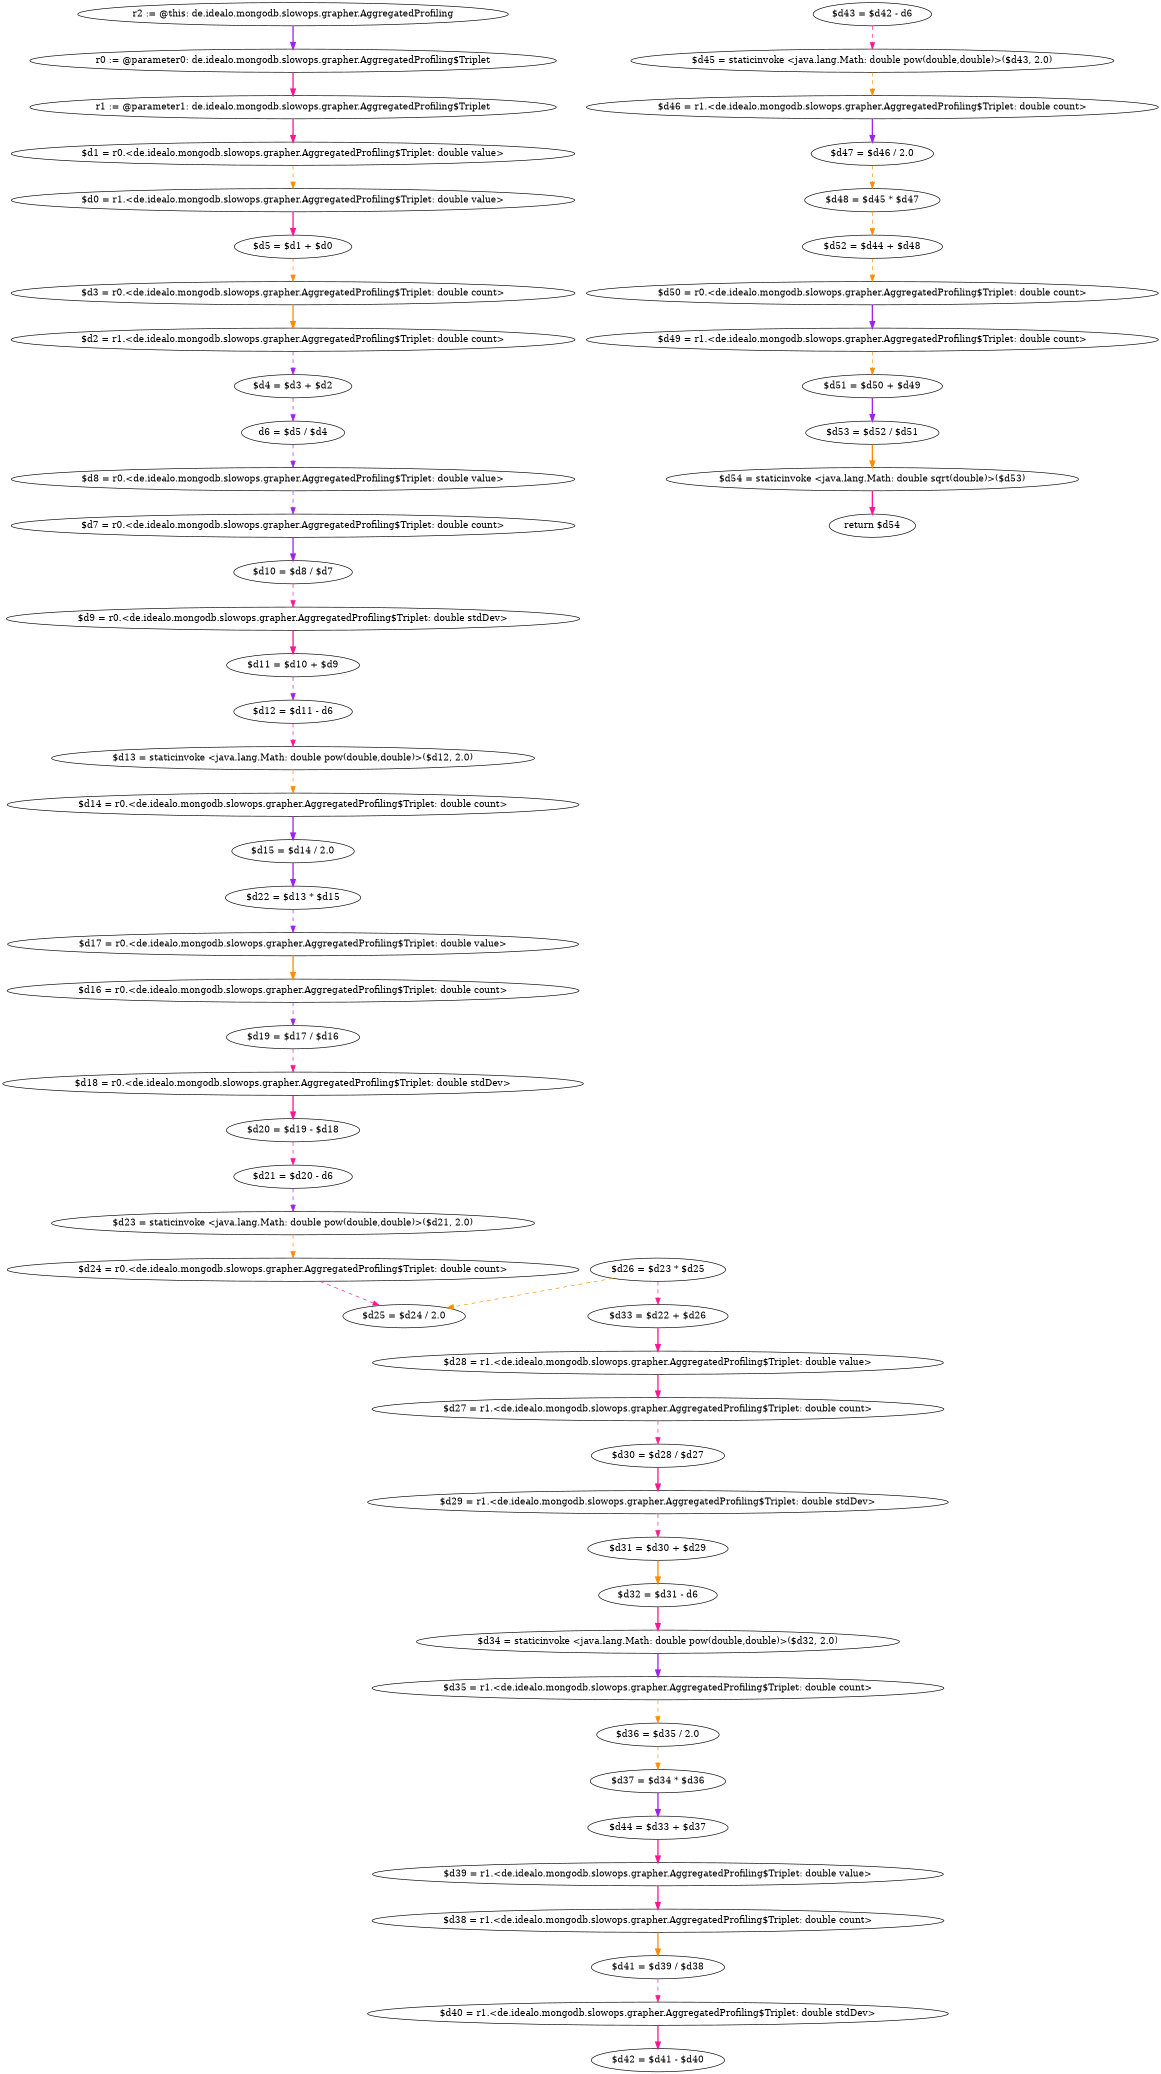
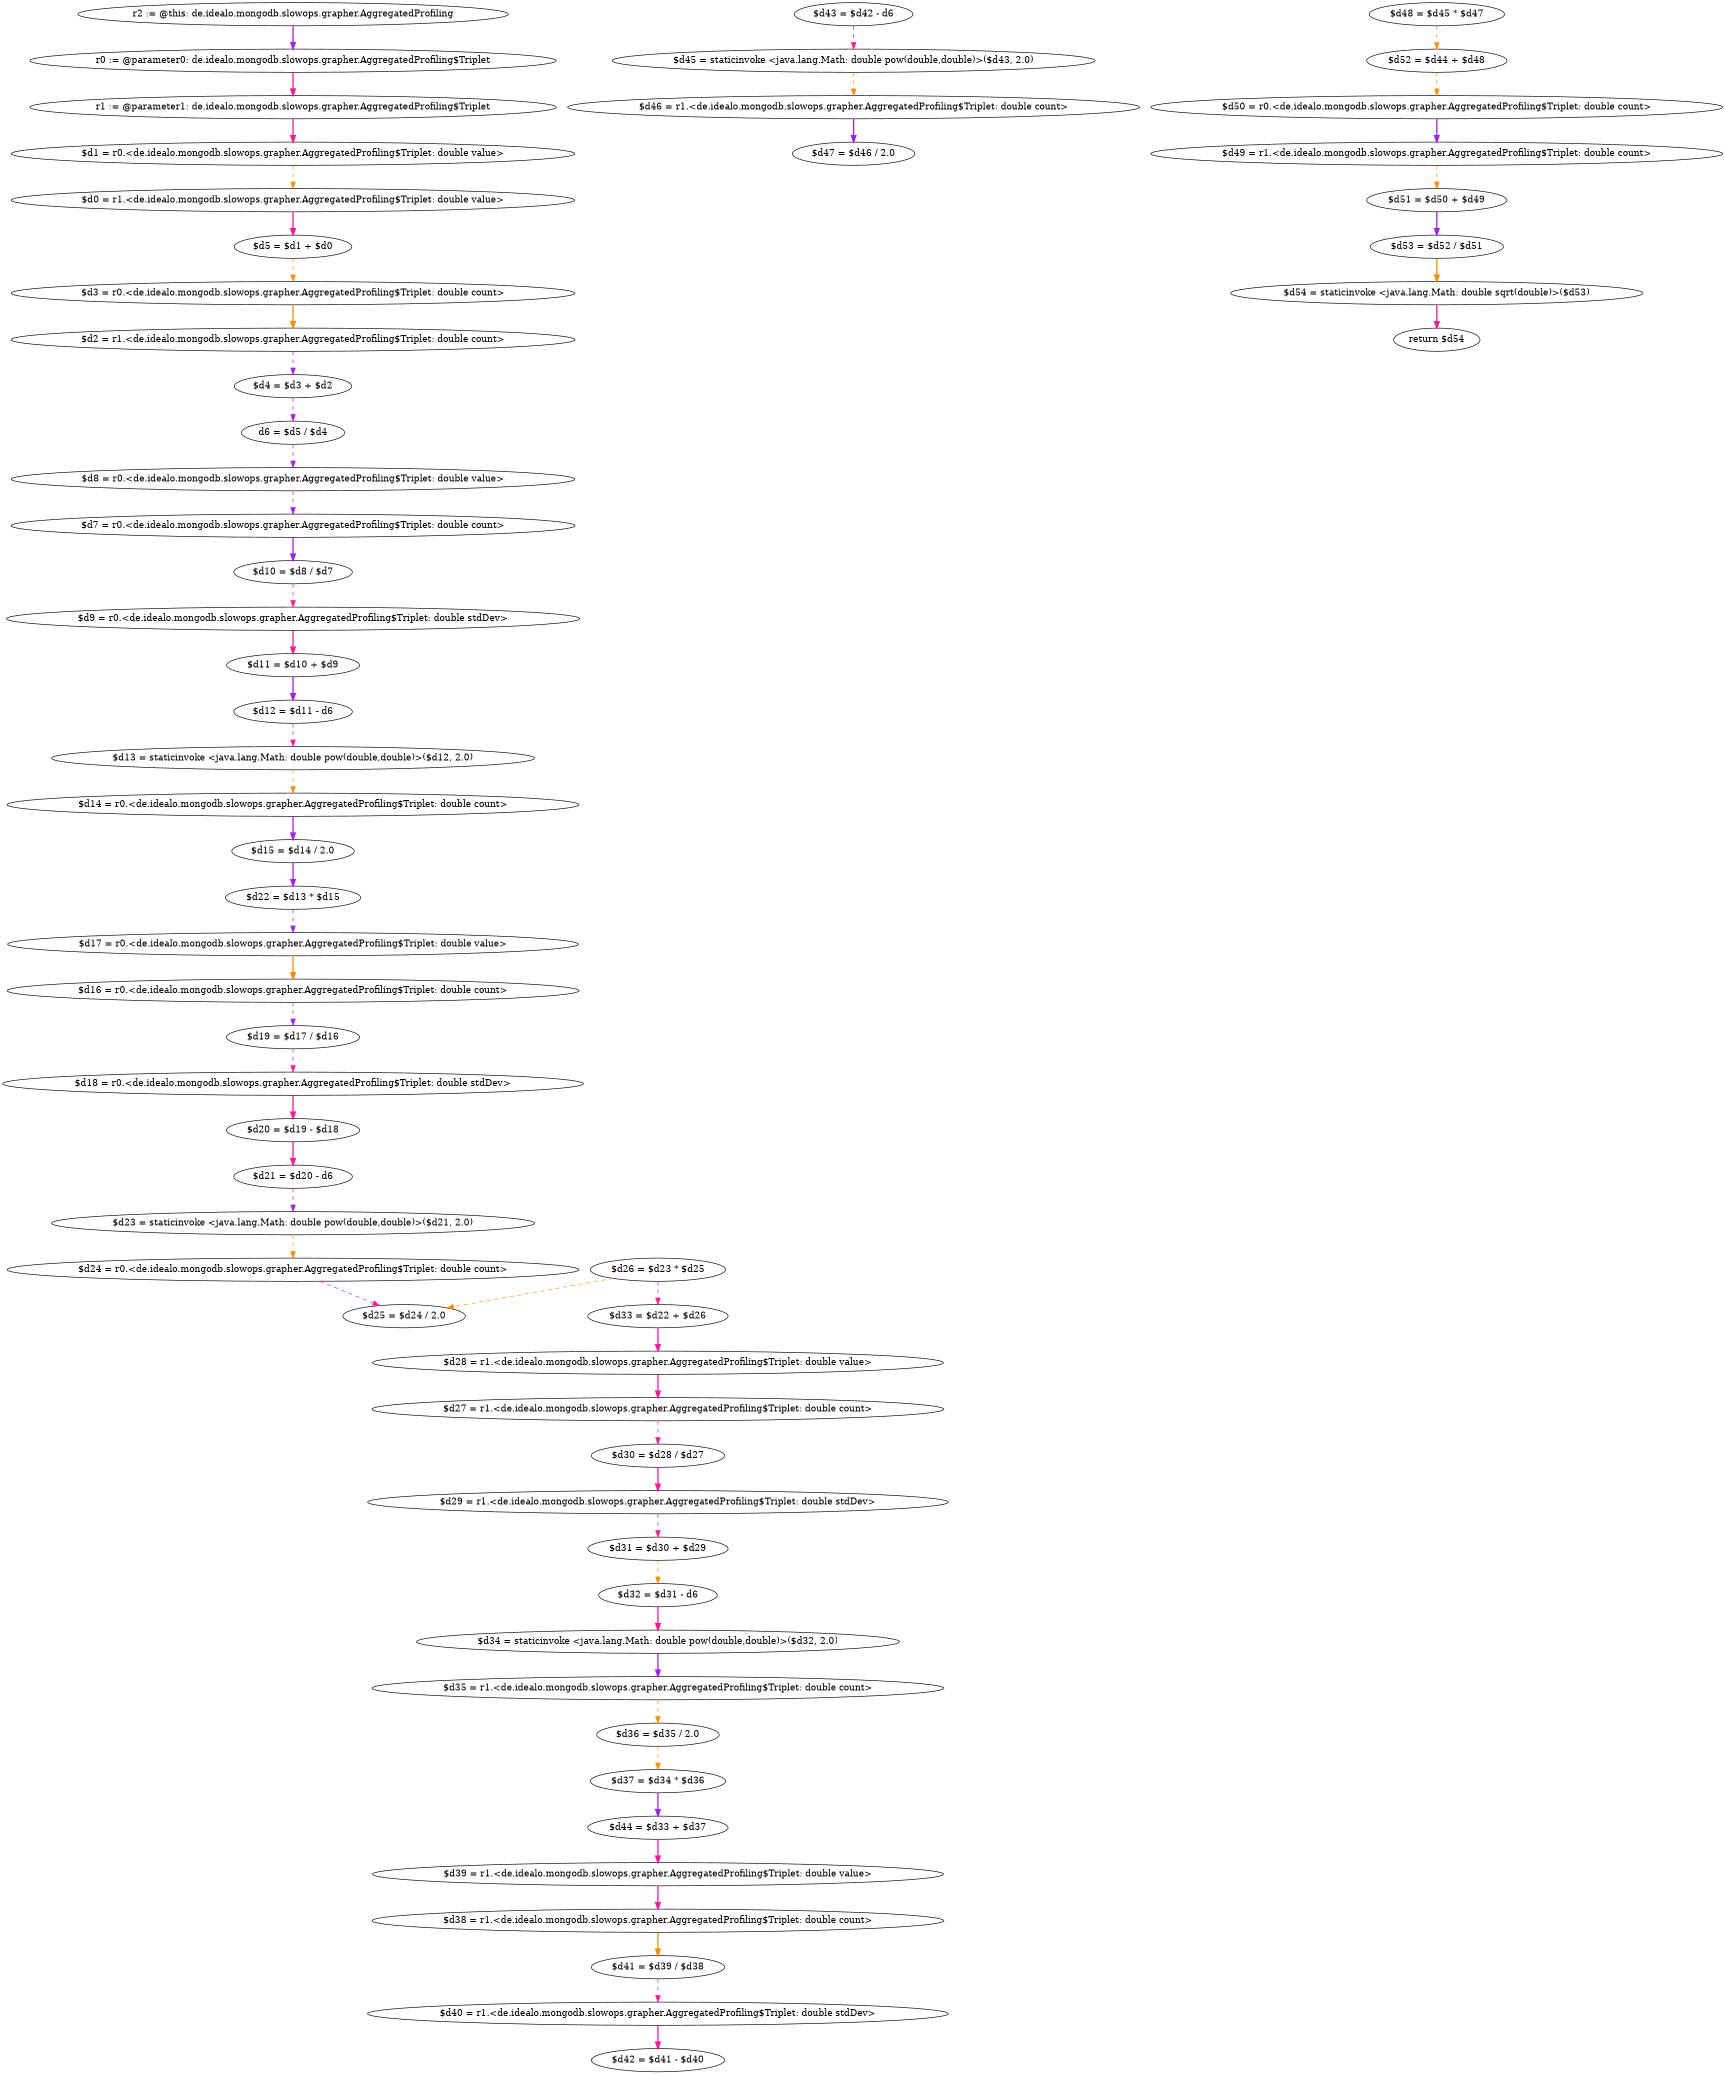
  digraph {
    edge [color=deeppink style=dashed]
    "r2 := @this: de.idealo.mongodb.slowops.grapher.AggregatedProfiling"
    "r0 := @parameter0: de.idealo.mongodb.slowops.grapher.AggregatedProfiling$Triplet"
    "r1 := @parameter1: de.idealo.mongodb.slowops.grapher.AggregatedProfiling$Triplet"
    "$d1 = r0.<de.idealo.mongodb.slowops.grapher.AggregatedProfiling$Triplet: double value>"
    "$d0 = r1.<de.idealo.mongodb.slowops.grapher.AggregatedProfiling$Triplet: double value>"
    "$d5 = $d1 + $d0"
    "$d3 = r0.<de.idealo.mongodb.slowops.grapher.AggregatedProfiling$Triplet: double count>"
    "$d2 = r1.<de.idealo.mongodb.slowops.grapher.AggregatedProfiling$Triplet: double count>"
    "$d4 = $d3 + $d2"
    "d6 = $d5 / $d4"
    "$d8 = r0.<de.idealo.mongodb.slowops.grapher.AggregatedProfiling$Triplet: double value>"
    "$d7 = r0.<de.idealo.mongodb.slowops.grapher.AggregatedProfiling$Triplet: double count>"
    "$d10 = $d8 / $d7"
    "$d9 = r0.<de.idealo.mongodb.slowops.grapher.AggregatedProfiling$Triplet: double stdDev>"
    "$d11 = $d10 + $d9"
    "$d12 = $d11 - d6"
    "$d13 = staticinvoke <java.lang.Math: double pow(double,double)>($d12, 2.0)"
    "$d14 = r0.<de.idealo.mongodb.slowops.grapher.AggregatedProfiling$Triplet: double count>"
    "$d15 = $d14 / 2.0"
    "$d22 = $d13 * $d15"
    "$d17 = r0.<de.idealo.mongodb.slowops.grapher.AggregatedProfiling$Triplet: double value>"
    "$d16 = r0.<de.idealo.mongodb.slowops.grapher.AggregatedProfiling$Triplet: double count>"
    "$d19 = $d17 / $d16"
    "$d18 = r0.<de.idealo.mongodb.slowops.grapher.AggregatedProfiling$Triplet: double stdDev>"
    "$d20 = $d19 - $d18"
    "$d21 = $d20 - d6"
    "$d23 = staticinvoke <java.lang.Math: double pow(double,double)>($d21, 2.0)"
    "$d24 = r0.<de.idealo.mongodb.slowops.grapher.AggregatedProfiling$Triplet: double count>"
    "$d25 = $d24 / 2.0"
    "$d26 = $d23 * $d25"
    "$d33 = $d22 + $d26"
    "$d28 = r1.<de.idealo.mongodb.slowops.grapher.AggregatedProfiling$Triplet: double value>"
    "$d27 = r1.<de.idealo.mongodb.slowops.grapher.AggregatedProfiling$Triplet: double count>"
    "$d30 = $d28 / $d27"
    "$d29 = r1.<de.idealo.mongodb.slowops.grapher.AggregatedProfiling$Triplet: double stdDev>"
    "$d31 = $d30 + $d29"
    "$d32 = $d31 - d6"
    "$d34 = staticinvoke <java.lang.Math: double pow(double,double)>($d32, 2.0)"
    "$d35 = r1.<de.idealo.mongodb.slowops.grapher.AggregatedProfiling$Triplet: double count>"
    "$d36 = $d35 / 2.0"
    "$d37 = $d34 * $d36"
    "$d44 = $d33 + $d37"
    "$d39 = r1.<de.idealo.mongodb.slowops.grapher.AggregatedProfiling$Triplet: double value>"
    "$d38 = r1.<de.idealo.mongodb.slowops.grapher.AggregatedProfiling$Triplet: double count>"
    "$d41 = $d39 / $d38"
    "$d40 = r1.<de.idealo.mongodb.slowops.grapher.AggregatedProfiling$Triplet: double stdDev>"
    "$d42 = $d41 - $d40"
    "$d43 = $d42 - d6"
    "$d45 = staticinvoke <java.lang.Math: double pow(double,double)>($d43, 2.0)"
    "$d46 = r1.<de.idealo.mongodb.slowops.grapher.AggregatedProfiling$Triplet: double count>"
    "$d47 = $d46 / 2.0"
    "$d48 = $d45 * $d47"
    "$d52 = $d44 + $d48"
    "$d50 = r0.<de.idealo.mongodb.slowops.grapher.AggregatedProfiling$Triplet: double count>"
    "$d49 = r1.<de.idealo.mongodb.slowops.grapher.AggregatedProfiling$Triplet: double count>"
    "$d51 = $d50 + $d49"
    "$d53 = $d52 / $d51"
    "$d54 = staticinvoke <java.lang.Math: double sqrt(double)>($d53)"
    "return $d54"
    "r2 := @this: de.idealo.mongodb.slowops.grapher.AggregatedProfiling" -> "r0 := @parameter0: de.idealo.mongodb.slowops.grapher.AggregatedProfiling$Triplet" [color=purple style=bold]
    "r0 := @parameter0: de.idealo.mongodb.slowops.grapher.AggregatedProfiling$Triplet" -> "r1 := @parameter1: de.idealo.mongodb.slowops.grapher.AggregatedProfiling$Triplet" [style=bold]
    "r1 := @parameter1: de.idealo.mongodb.slowops.grapher.AggregatedProfiling$Triplet" -> "$d1 = r0.<de.idealo.mongodb.slowops.grapher.AggregatedProfiling$Triplet: double value>" [style=bold]
    "$d1 = r0.<de.idealo.mongodb.slowops.grapher.AggregatedProfiling$Triplet: double value>" -> "$d0 = r1.<de.idealo.mongodb.slowops.grapher.AggregatedProfiling$Triplet: double value>" [color=darkorange]
    "$d0 = r1.<de.idealo.mongodb.slowops.grapher.AggregatedProfiling$Triplet: double value>" -> "$d5 = $d1 + $d0" [style=bold]
    "$d5 = $d1 + $d0" -> "$d3 = r0.<de.idealo.mongodb.slowops.grapher.AggregatedProfiling$Triplet: double count>" [color=darkorange]
    "$d3 = r0.<de.idealo.mongodb.slowops.grapher.AggregatedProfiling$Triplet: double count>" -> "$d2 = r1.<de.idealo.mongodb.slowops.grapher.AggregatedProfiling$Triplet: double count>" [color=darkorange style=bold]
    "$d2 = r1.<de.idealo.mongodb.slowops.grapher.AggregatedProfiling$Triplet: double count>" -> "$d4 = $d3 + $d2" [color=purple]
    "$d4 = $d3 + $d2" -> "d6 = $d5 / $d4" [color=purple]
    "d6 = $d5 / $d4" -> "$d8 = r0.<de.idealo.mongodb.slowops.grapher.AggregatedProfiling$Triplet: double value>" [color=purple]
    "$d8 = r0.<de.idealo.mongodb.slowops.grapher.AggregatedProfiling$Triplet: double value>" -> "$d7 = r0.<de.idealo.mongodb.slowops.grapher.AggregatedProfiling$Triplet: double count>" [color=purple]
    "$d7 = r0.<de.idealo.mongodb.slowops.grapher.AggregatedProfiling$Triplet: double count>" -> "$d10 = $d8 / $d7" [color=purple style=bold]
    "$d10 = $d8 / $d7" -> "$d9 = r0.<de.idealo.mongodb.slowops.grapher.AggregatedProfiling$Triplet: double stdDev>"
    "$d9 = r0.<de.idealo.mongodb.slowops.grapher.AggregatedProfiling$Triplet: double stdDev>" -> "$d11 = $d10 + $d9" [style=bold]
-   "$d11 = $d10 + $d9" -> "$d12 = $d11 - d6" [color=purple]
+   "$d11 = $d10 + $d9" -> "$d12 = $d11 - d6" [color=purple style=bold]
    "$d12 = $d11 - d6" -> "$d13 = staticinvoke <java.lang.Math: double pow(double,double)>($d12, 2.0)"
    "$d13 = staticinvoke <java.lang.Math: double pow(double,double)>($d12, 2.0)" -> "$d14 = r0.<de.idealo.mongodb.slowops.grapher.AggregatedProfiling$Triplet: double count>" [color=darkorange]
    "$d14 = r0.<de.idealo.mongodb.slowops.grapher.AggregatedProfiling$Triplet: double count>" -> "$d15 = $d14 / 2.0" [color=purple style=bold]
    "$d15 = $d14 / 2.0" -> "$d22 = $d13 * $d15" [color=purple style=bold]
    "$d22 = $d13 * $d15" -> "$d17 = r0.<de.idealo.mongodb.slowops.grapher.AggregatedProfiling$Triplet: double value>" [color=purple]
    "$d17 = r0.<de.idealo.mongodb.slowops.grapher.AggregatedProfiling$Triplet: double value>" -> "$d16 = r0.<de.idealo.mongodb.slowops.grapher.AggregatedProfiling$Triplet: double count>" [color=darkorange style=bold]
    "$d16 = r0.<de.idealo.mongodb.slowops.grapher.AggregatedProfiling$Triplet: double count>" -> "$d19 = $d17 / $d16" [color=purple]
    "$d19 = $d17 / $d16" -> "$d18 = r0.<de.idealo.mongodb.slowops.grapher.AggregatedProfiling$Triplet: double stdDev>"
    "$d18 = r0.<de.idealo.mongodb.slowops.grapher.AggregatedProfiling$Triplet: double stdDev>" -> "$d20 = $d19 - $d18" [style=bold]
-   "$d20 = $d19 - $d18" -> "$d21 = $d20 - d6"
+   "$d20 = $d19 - $d18" -> "$d21 = $d20 - d6" [style=bold]
    "$d21 = $d20 - d6" -> "$d23 = staticinvoke <java.lang.Math: double pow(double,double)>($d21, 2.0)" [color=purple]
    "$d23 = staticinvoke <java.lang.Math: double pow(double,double)>($d21, 2.0)" -> "$d24 = r0.<de.idealo.mongodb.slowops.grapher.AggregatedProfiling$Triplet: double count>" [color=darkorange]
    "$d24 = r0.<de.idealo.mongodb.slowops.grapher.AggregatedProfiling$Triplet: double count>" -> "$d25 = $d24 / 2.0"
    "$d26 = $d23 * $d25" -> "$d25 = $d24 / 2.0" [color=darkorange]
    "$d26 = $d23 * $d25" -> "$d33 = $d22 + $d26"
    "$d33 = $d22 + $d26" -> "$d28 = r1.<de.idealo.mongodb.slowops.grapher.AggregatedProfiling$Triplet: double value>" [style=bold]
    "$d28 = r1.<de.idealo.mongodb.slowops.grapher.AggregatedProfiling$Triplet: double value>" -> "$d27 = r1.<de.idealo.mongodb.slowops.grapher.AggregatedProfiling$Triplet: double count>" [style=bold]
    "$d27 = r1.<de.idealo.mongodb.slowops.grapher.AggregatedProfiling$Triplet: double count>" -> "$d30 = $d28 / $d27"
    "$d30 = $d28 / $d27" -> "$d29 = r1.<de.idealo.mongodb.slowops.grapher.AggregatedProfiling$Triplet: double stdDev>" [style=bold]
    "$d29 = r1.<de.idealo.mongodb.slowops.grapher.AggregatedProfiling$Triplet: double stdDev>" -> "$d31 = $d30 + $d29"
-   "$d31 = $d30 + $d29" -> "$d32 = $d31 - d6" [color=darkorange style=bold]
+   "$d31 = $d30 + $d29" -> "$d32 = $d31 - d6" [color=darkorange]
    "$d32 = $d31 - d6" -> "$d34 = staticinvoke <java.lang.Math: double pow(double,double)>($d32, 2.0)" [style=bold]
    "$d34 = staticinvoke <java.lang.Math: double pow(double,double)>($d32, 2.0)" -> "$d35 = r1.<de.idealo.mongodb.slowops.grapher.AggregatedProfiling$Triplet: double count>" [color=purple style=bold]
    "$d35 = r1.<de.idealo.mongodb.slowops.grapher.AggregatedProfiling$Triplet: double count>" -> "$d36 = $d35 / 2.0" [color=darkorange]
    "$d36 = $d35 / 2.0" -> "$d37 = $d34 * $d36" [color=darkorange]
    "$d37 = $d34 * $d36" -> "$d44 = $d33 + $d37" [color=purple style=bold]
    "$d44 = $d33 + $d37" -> "$d39 = r1.<de.idealo.mongodb.slowops.grapher.AggregatedProfiling$Triplet: double value>" [style=bold]
    "$d39 = r1.<de.idealo.mongodb.slowops.grapher.AggregatedProfiling$Triplet: double value>" -> "$d38 = r1.<de.idealo.mongodb.slowops.grapher.AggregatedProfiling$Triplet: double count>" [style=bold]
    "$d38 = r1.<de.idealo.mongodb.slowops.grapher.AggregatedProfiling$Triplet: double count>" -> "$d41 = $d39 / $d38" [color=darkorange style=bold]
    "$d41 = $d39 / $d38" -> "$d40 = r1.<de.idealo.mongodb.slowops.grapher.AggregatedProfiling$Triplet: double stdDev>"
    "$d40 = r1.<de.idealo.mongodb.slowops.grapher.AggregatedProfiling$Triplet: double stdDev>" -> "$d42 = $d41 - $d40" [style=bold]
    "$d43 = $d42 - d6" -> "$d45 = staticinvoke <java.lang.Math: double pow(double,double)>($d43, 2.0)"
    "$d45 = staticinvoke <java.lang.Math: double pow(double,double)>($d43, 2.0)" -> "$d46 = r1.<de.idealo.mongodb.slowops.grapher.AggregatedProfiling$Triplet: double count>" [color=darkorange]
    "$d46 = r1.<de.idealo.mongodb.slowops.grapher.AggregatedProfiling$Triplet: double count>" -> "$d47 = $d46 / 2.0" [color=purple style=bold]
-   "$d47 = $d46 / 2.0" -> "$d48 = $d45 * $d47" [color=darkorange]
    "$d48 = $d45 * $d47" -> "$d52 = $d44 + $d48" [color=darkorange]
    "$d52 = $d44 + $d48" -> "$d50 = r0.<de.idealo.mongodb.slowops.grapher.AggregatedProfiling$Triplet: double count>" [color=darkorange]
    "$d50 = r0.<de.idealo.mongodb.slowops.grapher.AggregatedProfiling$Triplet: double count>" -> "$d49 = r1.<de.idealo.mongodb.slowops.grapher.AggregatedProfiling$Triplet: double count>" [color=purple style=bold]
    "$d49 = r1.<de.idealo.mongodb.slowops.grapher.AggregatedProfiling$Triplet: double count>" -> "$d51 = $d50 + $d49" [color=darkorange]
    "$d51 = $d50 + $d49" -> "$d53 = $d52 / $d51" [color=purple style=bold]
    "$d53 = $d52 / $d51" -> "$d54 = staticinvoke <java.lang.Math: double sqrt(double)>($d53)" [color=darkorange style=bold]
    "$d54 = staticinvoke <java.lang.Math: double sqrt(double)>($d53)" -> "return $d54" [style=bold]
  }
